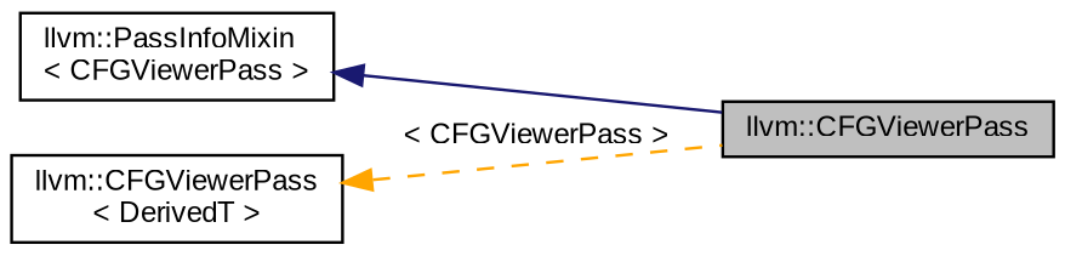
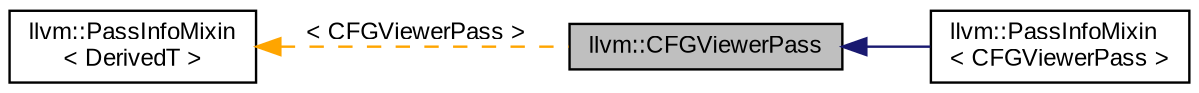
  digraph {
    fontname="Liberation Sans"
    rankdir=LR
    node [color=black fontname="Liberation Sans" fontsize=10 shape=record]
    edge [dir=back fontname="Liberation Sans" fontsize=10 labelfontname=Helvetica labelfontsize=10]
    n1 [fillcolor=grey75 fontcolor=black height=0.2 label="llvm::CFGViewerPass" style=filled width=0.4]
    n2 [height=0.2 label="llvm::PassInfoMixin\l\< CFGViewerPass \>" width=0.4]
-   n3 [height=0.2 label="llvm::CFGViewerPass\l\< DerivedT \>" width=0.4]
-   n2 -> n1 [color=midnightblue style=solid]
+   n3 [height=0.2 label="llvm::PassInfoMixin\l\< DerivedT \>" width=0.4]
+   n1 -> n2 [color=midnightblue style=solid]
    n3 -> n1 [color=orange label=" \< CFGViewerPass \>" style=dashed]
  }
